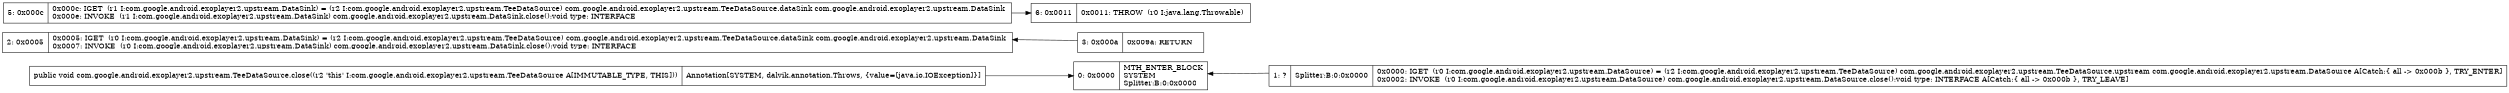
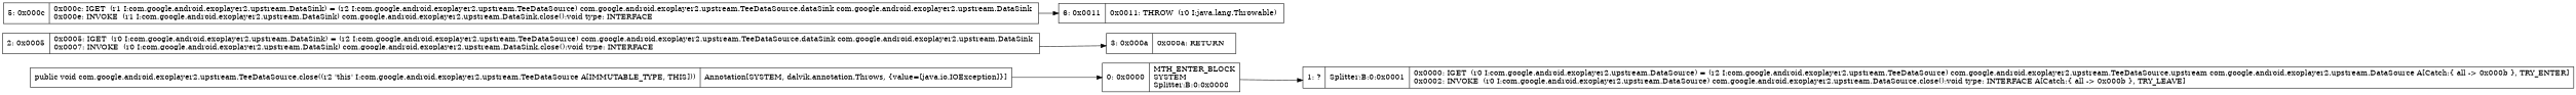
  digraph {
    rankdir=LR
    node [shape=record]
    n1 [label="{0\:\ 0x0000|MTH_ENTER_BLOCK\lSYSTEM\lSplitter:B:0:0x0000\l}"]
-   n2 [label="{1\:\ ?|Splitter:B:0:0x0000\l|0x0000: IGET  (r0 I:com.google.android.exoplayer2.upstream.DataSource) = (r2 I:com.google.android.exoplayer2.upstream.TeeDataSource) com.google.android.exoplayer2.upstream.TeeDataSource.upstream com.google.android.exoplayer2.upstream.DataSource A[Catch:\{ all \-\> 0x000b \}, TRY_ENTER]\l0x0002: INVOKE  (r0 I:com.google.android.exoplayer2.upstream.DataSource) com.google.android.exoplayer2.upstream.DataSource.close():void type: INTERFACE A[Catch:\{ all \-\> 0x000b \}, TRY_LEAVE]\l}"]
+   n2 [label="{1\:\ ?|Splitter:B:0:0x0001\l|0x0000: IGET  (r0 I:com.google.android.exoplayer2.upstream.DataSource) = (r2 I:com.google.android.exoplayer2.upstream.TeeDataSource) com.google.android.exoplayer2.upstream.TeeDataSource.upstream com.google.android.exoplayer2.upstream.DataSource A[Catch:\{ all \-\> 0x000b \}, TRY_ENTER]\l0x0002: INVOKE  (r0 I:com.google.android.exoplayer2.upstream.DataSource) com.google.android.exoplayer2.upstream.DataSource.close():void type: INTERFACE A[Catch:\{ all \-\> 0x000b \}, TRY_LEAVE]\l}"]
    n3 [label="{2\:\ 0x0005|0x0005: IGET  (r0 I:com.google.android.exoplayer2.upstream.DataSink) = (r2 I:com.google.android.exoplayer2.upstream.TeeDataSource) com.google.android.exoplayer2.upstream.TeeDataSource.dataSink com.google.android.exoplayer2.upstream.DataSink \l0x0007: INVOKE  (r0 I:com.google.android.exoplayer2.upstream.DataSink) com.google.android.exoplayer2.upstream.DataSink.close():void type: INTERFACE \l}"]
-   n4 [label="{3\:\ 0x000a|0x009a: RETURN   \l}"]
+   n4 [label="{3\:\ 0x000a|0x000a: RETURN   \l}"]
    n5 [label="{5\:\ 0x000c|0x000c: IGET  (r1 I:com.google.android.exoplayer2.upstream.DataSink) = (r2 I:com.google.android.exoplayer2.upstream.TeeDataSource) com.google.android.exoplayer2.upstream.TeeDataSource.dataSink com.google.android.exoplayer2.upstream.DataSink \l0x000e: INVOKE  (r1 I:com.google.android.exoplayer2.upstream.DataSink) com.google.android.exoplayer2.upstream.DataSink.close():void type: INTERFACE \l}"]
    n6 [label="{6\:\ 0x0011|0x0011: THROW  (r0 I:java.lang.Throwable) \l}"]
    n7 [label="{public void com.google.android.exoplayer2.upstream.TeeDataSource.close((r2 'this' I:com.google.android.exoplayer2.upstream.TeeDataSource A[IMMUTABLE_TYPE, THIS]))  | Annotation[SYSTEM, dalvik.annotation.Throws, \{value=[java.io.IOException]\}]\l}"]
-   n2 -> n1
-   n4 -> n3
+   n1 -> n2
+   n3 -> n4
    n5 -> n6
    n7 -> n1
  }
